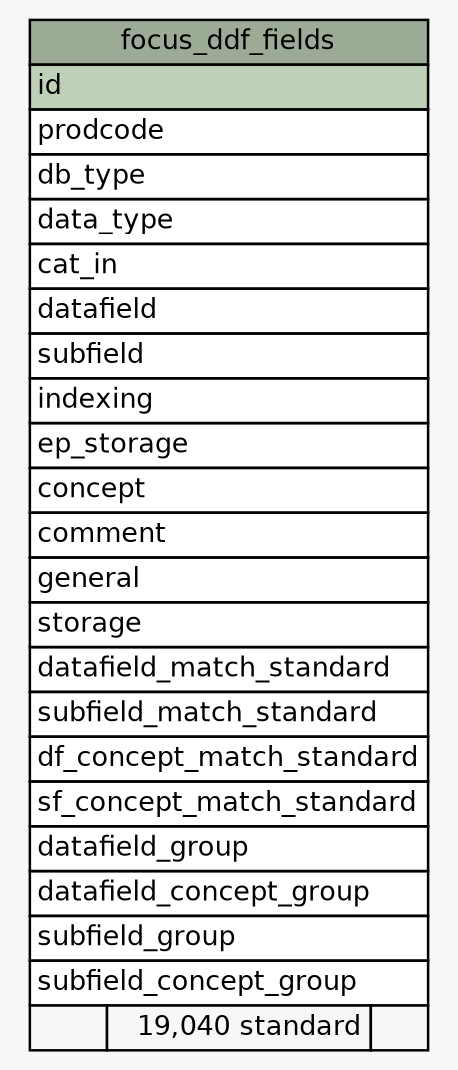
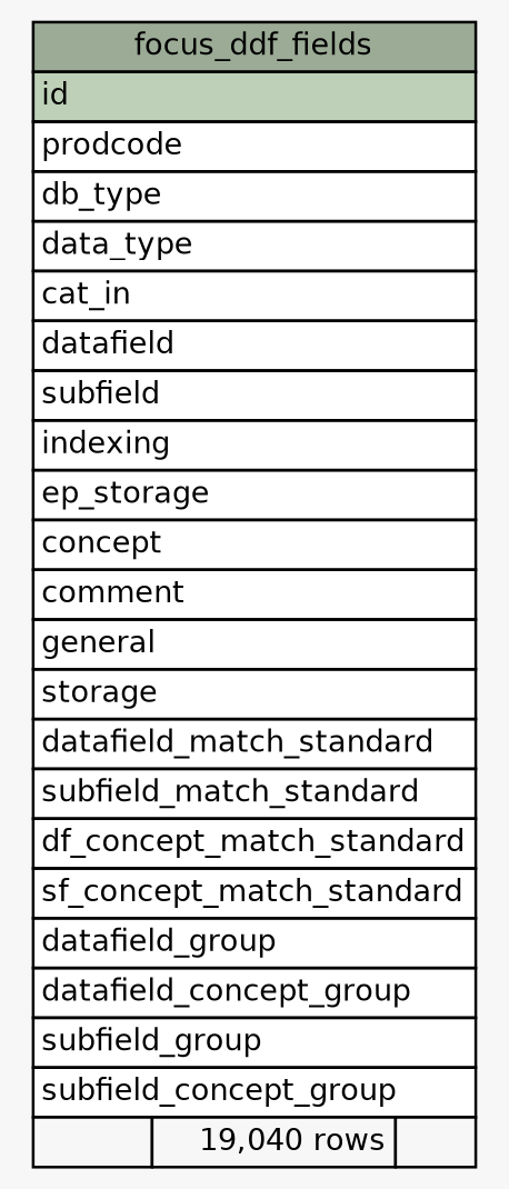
  digraph {
    bgcolor="#f7f7f7"
    fontname=Helvetica
    fontsize=11
    nodesep=0.18
    rankdir=RL
    ranksep=0.46
-   n1 [fontname=Helvetica fontsize=11 label=<     <TABLE BORDER="0" CELLBORDER="1" CELLSPACING="0" BGCOLOR="#ffffff">       <TR><TD COLSPAN="3" BGCOLOR="#9bab96" ALIGN="CENTER">focus_ddf_fields</TD></TR>       <TR><TD PORT="id" COLSPAN="3" BGCOLOR="#bed1b8" ALIGN="LEFT">id</TD></TR>       <TR><TD PORT="prodcode" COLSPAN="3" ALIGN="LEFT">prodcode</TD></TR>       <TR><TD PORT="db_type" COLSPAN="3" ALIGN="LEFT">db_type</TD></TR>       <TR><TD PORT="data_type" COLSPAN="3" ALIGN="LEFT">data_type</TD></TR>       <TR><TD PORT="cat_in" COLSPAN="3" ALIGN="LEFT">cat_in</TD></TR>       <TR><TD PORT="datafield" COLSPAN="3" ALIGN="LEFT">datafield</TD></TR>       <TR><TD PORT="subfield" COLSPAN="3" ALIGN="LEFT">subfield</TD></TR>       <TR><TD PORT="indexing" COLSPAN="3" ALIGN="LEFT">indexing</TD></TR>       <TR><TD PORT="ep_storage" COLSPAN="3" ALIGN="LEFT">ep_storage</TD></TR>       <TR><TD PORT="concept" COLSPAN="3" ALIGN="LEFT">concept</TD></TR>       <TR><TD PORT="comment" COLSPAN="3" ALIGN="LEFT">comment</TD></TR>       <TR><TD PORT="general" COLSPAN="3" ALIGN="LEFT">general</TD></TR>       <TR><TD PORT="storage" COLSPAN="3" ALIGN="LEFT">storage</TD></TR>       <TR><TD PORT="datafield_match_standard" COLSPAN="3" ALIGN="LEFT">datafield_match_standard</TD></TR>       <TR><TD PORT="subfield_match_standard" COLSPAN="3" ALIGN="LEFT">subfield_match_standard</TD></TR>       <TR><TD PORT="df_concept_match_standard" COLSPAN="3" ALIGN="LEFT">df_concept_match_standard</TD></TR>       <TR><TD PORT="sf_concept_match_standard" COLSPAN="3" ALIGN="LEFT">sf_concept_match_standard</TD></TR>       <TR><TD PORT="datafield_group" COLSPAN="3" ALIGN="LEFT">datafield_group</TD></TR>       <TR><TD PORT="datafield_concept_group" COLSPAN="3" ALIGN="LEFT">datafield_concept_group</TD></TR>       <TR><TD PORT="subfield_group" COLSPAN="3" ALIGN="LEFT">subfield_group</TD></TR>       <TR><TD PORT="subfield_concept_group" COLSPAN="3" ALIGN="LEFT">subfield_concept_group</TD></TR>       <TR><TD ALIGN="LEFT" BGCOLOR="#f7f7f7">  </TD><TD ALIGN="RIGHT" BGCOLOR="#f7f7f7">19,040 standard</TD><TD ALIGN="RIGHT" BGCOLOR="#f7f7f7">  </TD></TR>     </TABLE>> shape=plaintext]
+   n1 [fontname=Helvetica fontsize=11 label=<     <TABLE BORDER="0" CELLBORDER="1" CELLSPACING="0" BGCOLOR="#ffffff">       <TR><TD COLSPAN="3" BGCOLOR="#9bab96" ALIGN="CENTER">focus_ddf_fields</TD></TR>       <TR><TD PORT="id" COLSPAN="3" BGCOLOR="#bed1b8" ALIGN="LEFT">id</TD></TR>       <TR><TD PORT="prodcode" COLSPAN="3" ALIGN="LEFT">prodcode</TD></TR>       <TR><TD PORT="db_type" COLSPAN="3" ALIGN="LEFT">db_type</TD></TR>       <TR><TD PORT="data_type" COLSPAN="3" ALIGN="LEFT">data_type</TD></TR>       <TR><TD PORT="cat_in" COLSPAN="3" ALIGN="LEFT">cat_in</TD></TR>       <TR><TD PORT="datafield" COLSPAN="3" ALIGN="LEFT">datafield</TD></TR>       <TR><TD PORT="subfield" COLSPAN="3" ALIGN="LEFT">subfield</TD></TR>       <TR><TD PORT="indexing" COLSPAN="3" ALIGN="LEFT">indexing</TD></TR>       <TR><TD PORT="ep_storage" COLSPAN="3" ALIGN="LEFT">ep_storage</TD></TR>       <TR><TD PORT="concept" COLSPAN="3" ALIGN="LEFT">concept</TD></TR>       <TR><TD PORT="comment" COLSPAN="3" ALIGN="LEFT">comment</TD></TR>       <TR><TD PORT="general" COLSPAN="3" ALIGN="LEFT">general</TD></TR>       <TR><TD PORT="storage" COLSPAN="3" ALIGN="LEFT">storage</TD></TR>       <TR><TD PORT="datafield_match_standard" COLSPAN="3" ALIGN="LEFT">datafield_match_standard</TD></TR>       <TR><TD PORT="subfield_match_standard" COLSPAN="3" ALIGN="LEFT">subfield_match_standard</TD></TR>       <TR><TD PORT="df_concept_match_standard" COLSPAN="3" ALIGN="LEFT">df_concept_match_standard</TD></TR>       <TR><TD PORT="sf_concept_match_standard" COLSPAN="3" ALIGN="LEFT">sf_concept_match_standard</TD></TR>       <TR><TD PORT="datafield_group" COLSPAN="3" ALIGN="LEFT">datafield_group</TD></TR>       <TR><TD PORT="datafield_concept_group" COLSPAN="3" ALIGN="LEFT">datafield_concept_group</TD></TR>       <TR><TD PORT="subfield_group" COLSPAN="3" ALIGN="LEFT">subfield_group</TD></TR>       <TR><TD PORT="subfield_concept_group" COLSPAN="3" ALIGN="LEFT">subfield_concept_group</TD></TR>       <TR><TD ALIGN="LEFT" BGCOLOR="#f7f7f7">  </TD><TD ALIGN="RIGHT" BGCOLOR="#f7f7f7">19,040 rows</TD><TD ALIGN="RIGHT" BGCOLOR="#f7f7f7">  </TD></TR>     </TABLE>> shape=plaintext]
  }
